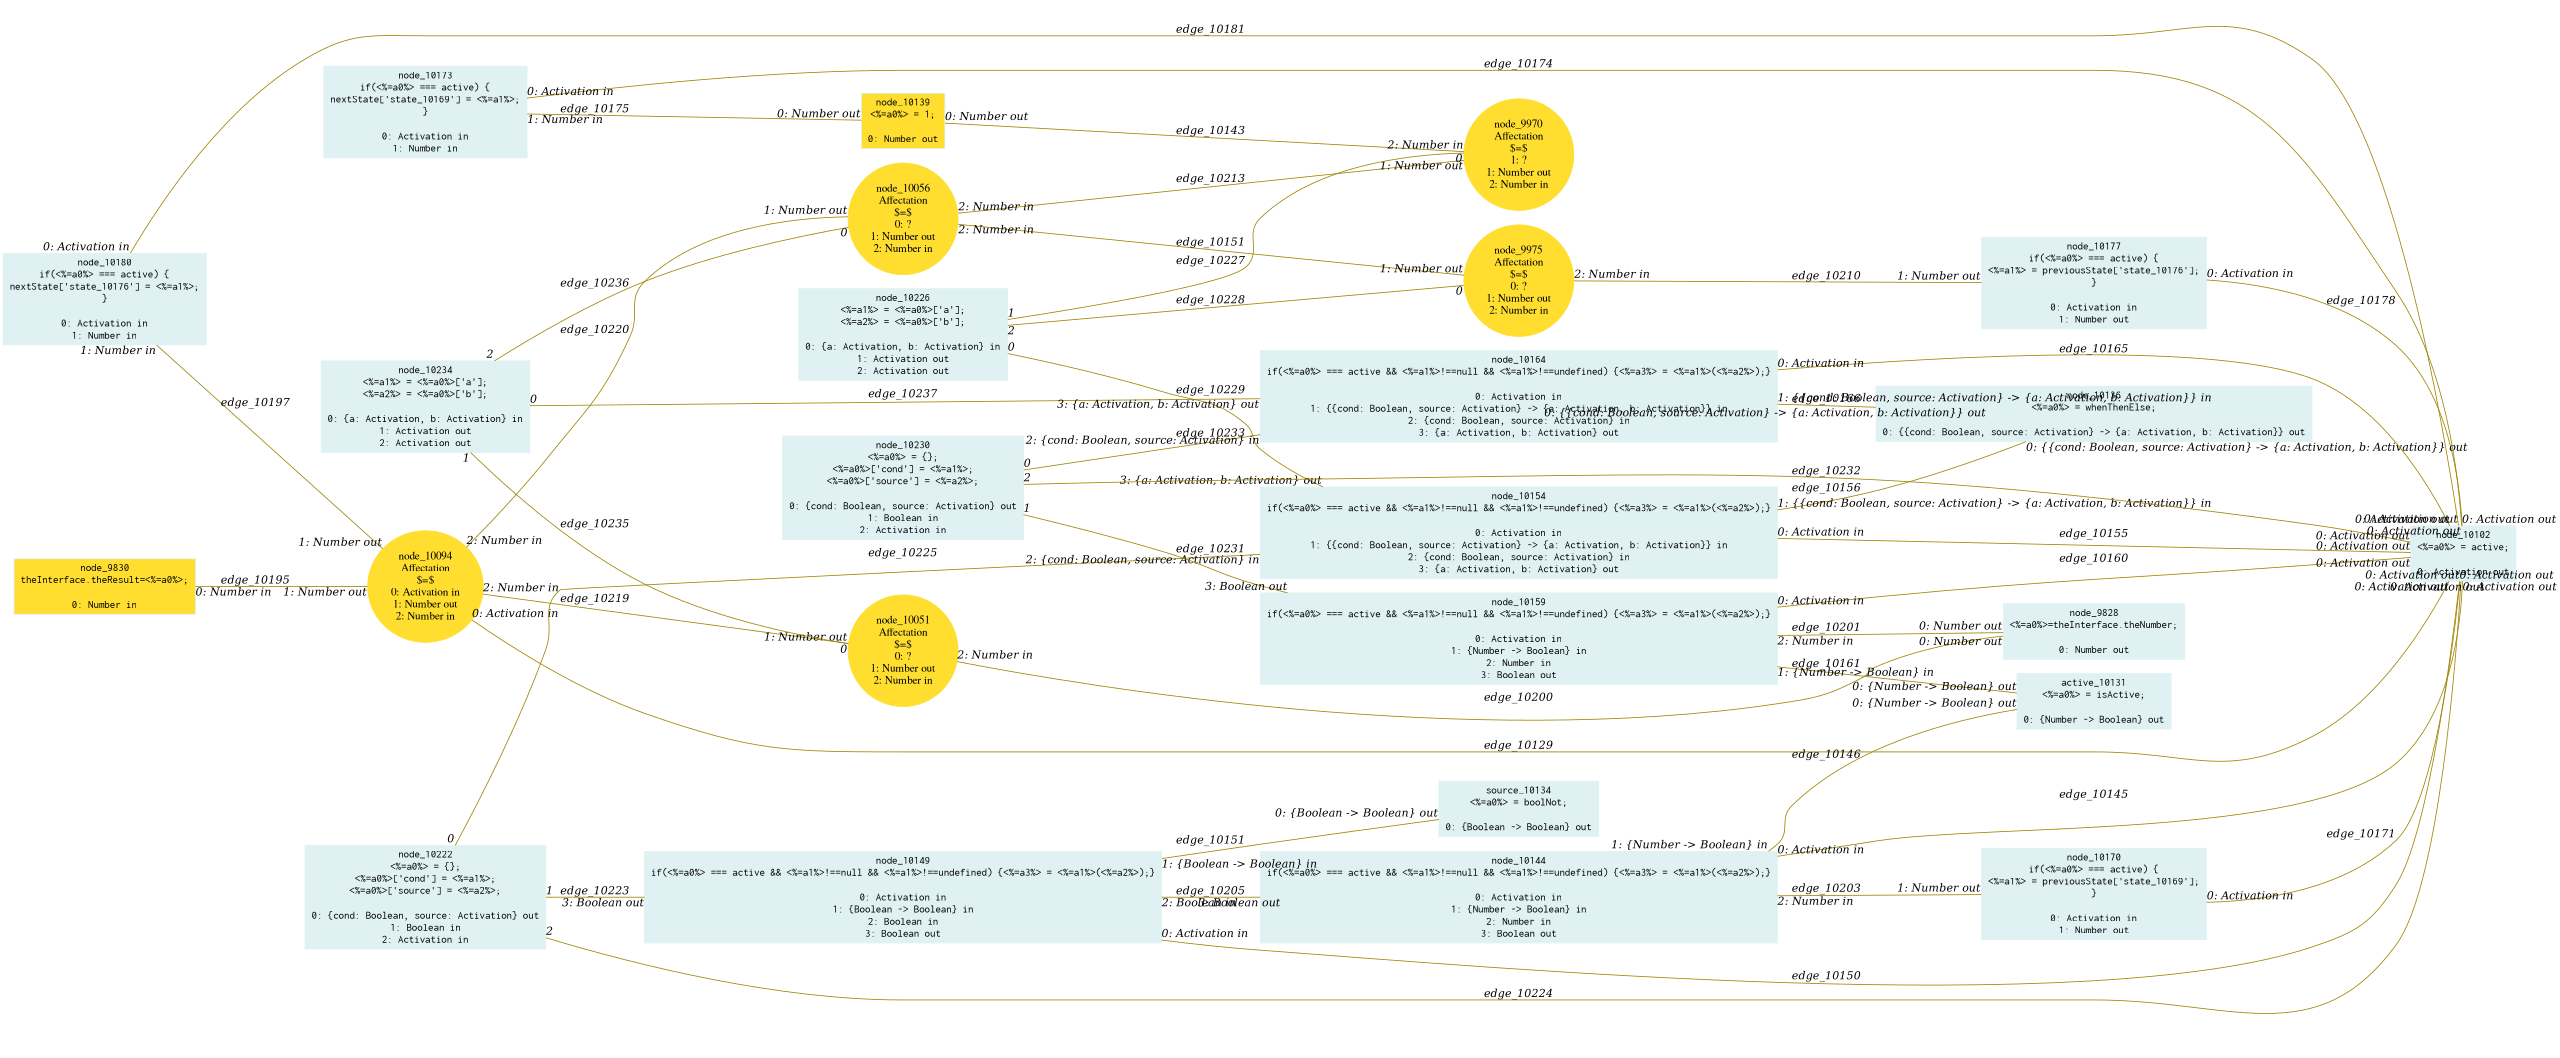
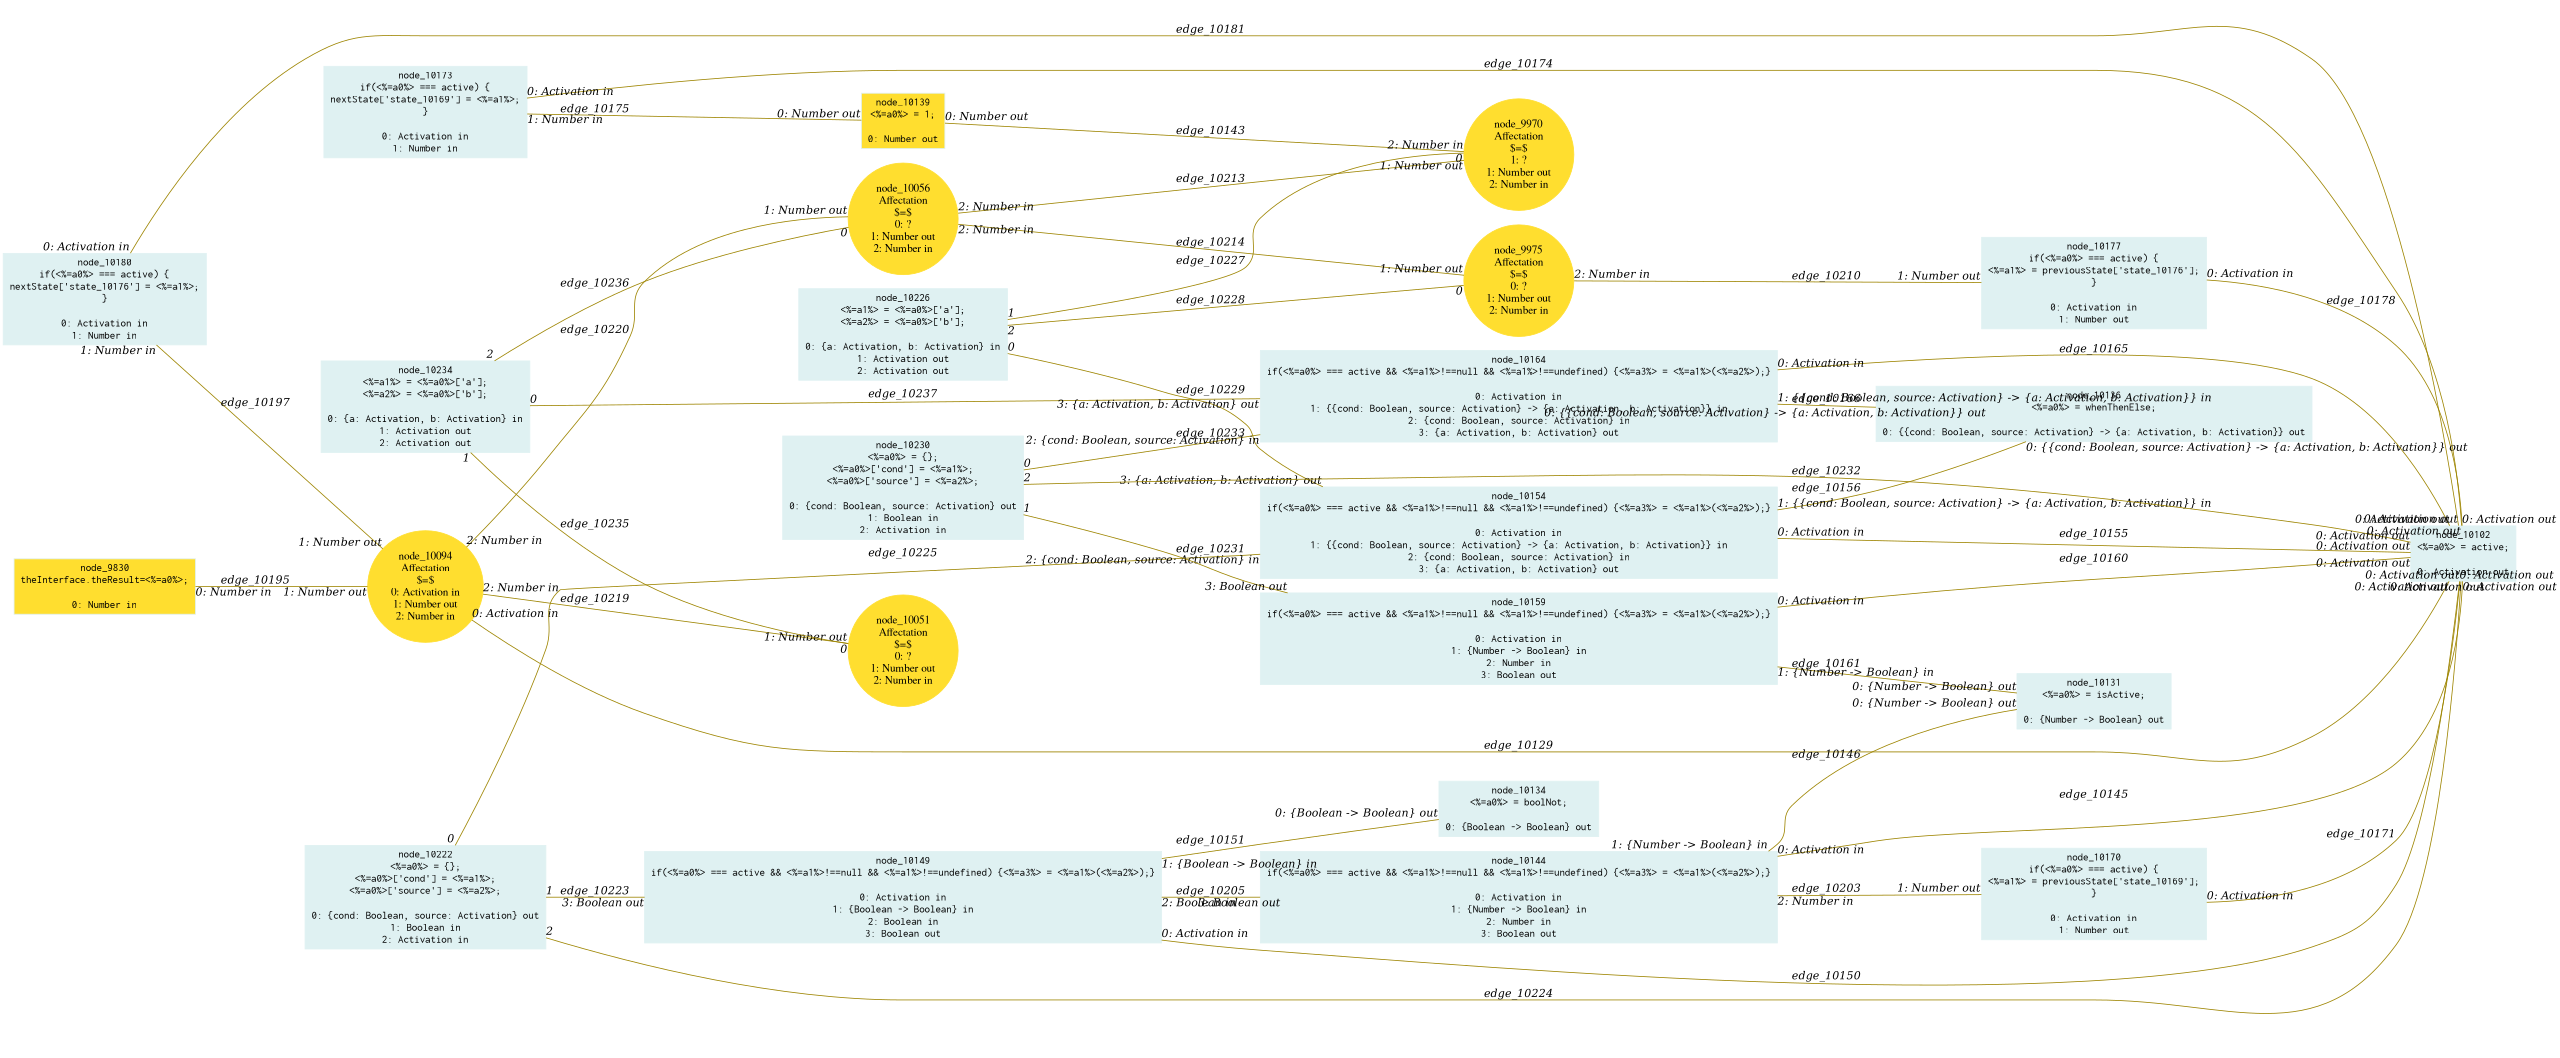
  digraph {
    rankdir=LR
    node [color="#dff1f2" fontname=Courier shape=box style=filled]
    edge [arrowHead=none arrowsize=1 color="#9d8400" dir=none fontname="Times-Italic" headlabel="0: Activation out" taillabel="0: Activation in"]
-   n1 [label="node_9828\n<%=a0%>=theInterface.theNumber;\n\n0: Number out"]
    n2 [fillcolor="#ffde2f" label="node_9830\ntheInterface.theResult=<%=a0%>;\n\n0: Number in"]
    n3 [color="#ffde2f" fontname=Times label="node_10094\nAffectation\n$=$\n0: Activation in\n1: Number out\n2: Number in" shape=ellipse]
    n4 [color="#ffde2f" fontname=Times label="node_10051\nAffectation\n$=$\n0: ?\n1: Number out\n2: Number in" shape=ellipse]
    n5 [color="#ffde2f" fontname=Times label="node_10056\nAffectation\n$=$\n0: ?\n1: Number out\n2: Number in" shape=ellipse]
    n6 [color="#ffde2f" fontname=Times label="node_9970\nAffectation\n$=$\n1: ?\n1: Number out\n2: Number in" shape=ellipse]
    n7 [color="#ffde2f" fontname=Times label="node_9975\nAffectation\n$=$\n0: ?\n1: Number out\n2: Number in" shape=ellipse]
    n8 [label="node_10177\nif(<%=a0%> === active) {\n<%=a1%> = previousState['state_10176'];\n}\n\n0: Activation in\n1: Number out"]
    n9 [label="node_10102\n<%=a0%> = active;\n\n0: Activation out"]
-   n10 [label="active_10131\n<%=a0%> = isActive;\n\n0: {Number -> Boolean} out"]
-   n11 [label="source_10134\n<%=a0%> = boolNot;\n\n0: {Boolean -> Boolean} out"]
+   n10 [label="node_10131\n<%=a0%> = isActive;\n\n0: {Number -> Boolean} out"]
+   n11 [label="node_10134\n<%=a0%> = boolNot;\n\n0: {Boolean -> Boolean} out"]
    n12 [label="node_10136\n<%=a0%> = whenThenElse;\n\n0: {{cond: Boolean, source: Activation} -> {a: Activation, b: Activation}} out"]
    n13 [fillcolor="#ffde2f" label="node_10139\n<%=a0%> = 1;\n\n0: Number out"]
    n14 [label="node_10144\nif(<%=a0%> === active && <%=a1%>!==null && <%=a1%>!==undefined) {<%=a3%> = <%=a1%>(<%=a2%>);}\n\n0: Activation in\n1: {Number -> Boolean} in\n2: Number in\n3: Boolean out"]
    n15 [label="node_10170\nif(<%=a0%> === active) {\n<%=a1%> = previousState['state_10169'];\n}\n\n0: Activation in\n1: Number out"]
    n16 [label="node_10149\nif(<%=a0%> === active && <%=a1%>!==null && <%=a1%>!==undefined) {<%=a3%> = <%=a1%>(<%=a2%>);}\n\n0: Activation in\n1: {Boolean -> Boolean} in\n2: Boolean in\n3: Boolean out"]
    n17 [label="node_10154\nif(<%=a0%> === active && <%=a1%>!==null && <%=a1%>!==undefined) {<%=a3%> = <%=a1%>(<%=a2%>);}\n\n0: Activation in\n1: {{cond: Boolean, source: Activation} -> {a: Activation, b: Activation}} in\n2: {cond: Boolean, source: Activation} in\n3: {a: Activation, b: Activation} out"]
    n18 [label="node_10159\nif(<%=a0%> === active && <%=a1%>!==null && <%=a1%>!==undefined) {<%=a3%> = <%=a1%>(<%=a2%>);}\n\n0: Activation in\n1: {Number -> Boolean} in\n2: Number in\n3: Boolean out"]
    n19 [label="node_10164\nif(<%=a0%> === active && <%=a1%>!==null && <%=a1%>!==undefined) {<%=a3%> = <%=a1%>(<%=a2%>);}\n\n0: Activation in\n1: {{cond: Boolean, source: Activation} -> {a: Activation, b: Activation}} in\n2: {cond: Boolean, source: Activation} in\n3: {a: Activation, b: Activation} out"]
    n20 [label="node_10173\nif(<%=a0%> === active) {\nnextState['state_10169'] = <%=a1%>;\n}\n\n0: Activation in\n1: Number in"]
    n21 [label="node_10180\nif(<%=a0%> === active) {\nnextState['state_10176'] = <%=a1%>;\n}\n\n0: Activation in\n1: Number in"]
    n22 [label="node_10222\n<%=a0%> = {};\n<%=a0%>['cond'] = <%=a1%>;\n<%=a0%>['source'] = <%=a2%>;\n\n0: {cond: Boolean, source: Activation} out\n1: Boolean in\n2: Activation in"]
    n23 [label="node_10226\n<%=a1%> = <%=a0%>['a'];\n<%=a2%> = <%=a0%>['b'];\n\n0: {a: Activation, b: Activation} in\n1: Activation out\n2: Activation out"]
    n24 [label="node_10230\n<%=a0%> = {};\n<%=a0%>['cond'] = <%=a1%>;\n<%=a0%>['source'] = <%=a2%>;\n\n0: {cond: Boolean, source: Activation} out\n1: Boolean in\n2: Activation in"]
    n25 [label="node_10234\n<%=a1%> = <%=a0%>['a'];\n<%=a2%> = <%=a0%>['b'];\n\n0: {a: Activation, b: Activation} in\n1: Activation out\n2: Activation out"]
    n2 -> n3 [headlabel="1: Number out" label=edge_10195 taillabel="0: Number in"]
    n3 -> n4 [headlabel="1: Number out" label=edge_10219 taillabel="2: Number in"]
    n3 -> n5 [headlabel="1: Number out" label=edge_10220 taillabel="2: Number in"]
-   n4 -> n1 [headlabel="0: Number out" label=edge_10200 taillabel="2: Number in"]
    n5 -> n6 [headlabel="1: Number out" label=edge_10213 taillabel="2: Number in"]
-   n5 -> n7 [headlabel="1: Number out" label=edge_10151 taillabel="2: Number in"]
+   n5 -> n7 [headlabel="1: Number out" label=edge_10214 taillabel="2: Number in"]
    n7 -> n8 [headlabel="1: Number out" label=edge_10210 taillabel="2: Number in"]
    n8 -> n9 [label=edge_10178]
    n9 -> n3 [headlabel="0: Activation in" label=edge_10129 taillabel="0: Activation out"]
    n13 -> n6 [headlabel="2: Number in" label=edge_10143 taillabel="0: Number out"]
    n14 -> n9 [label=edge_10145]
    n14 -> n10 [headlabel="0: {Number -> Boolean} out" label=edge_10146 taillabel="1: {Number -> Boolean} in"]
    n14 -> n15 [headlabel="1: Number out" label=edge_10203 taillabel="2: Number in"]
    n15 -> n9 [label=edge_10171]
    n16 -> n9 [label=edge_10150]
    n16 -> n11 [headlabel="0: {Boolean -> Boolean} out" label=edge_10151 taillabel="1: {Boolean -> Boolean} in"]
    n16 -> n14 [headlabel="3: Boolean out" label=edge_10205 taillabel="2: Boolean in"]
    n17 -> n9 [label=edge_10155]
    n17 -> n12 [headlabel="0: {{cond: Boolean, source: Activation} -> {a: Activation, b: Activation}} out" label=edge_10156 taillabel="1: {{cond: Boolean, source: Activation} -> {a: Activation, b: Activation}} in"]
-   n18 -> n1 [headlabel="0: Number out" label=edge_10201 taillabel="2: Number in"]
    n18 -> n9 [label=edge_10160]
    n18 -> n10 [headlabel="0: {Number -> Boolean} out" label=edge_10161 taillabel="1: {Number -> Boolean} in"]
    n19 -> n9 [label=edge_10165]
    n19 -> n12 [headlabel="0: {{cond: Boolean, source: Activation} -> {a: Activation, b: Activation}} out" label=edge_10166 taillabel="1: {{cond: Boolean, source: Activation} -> {a: Activation, b: Activation}} in"]
    n20 -> n9 [label=edge_10174]
    n20 -> n13 [headlabel="0: Number out" label=edge_10175 taillabel="1: Number in"]
    n21 -> n3 [headlabel="1: Number out" label=edge_10197 taillabel="1: Number in"]
    n21 -> n9 [label=edge_10181]
    n22 -> n9 [label=edge_10224 taillabel=2]
    n22 -> n16 [headlabel="3: Boolean out" label=edge_10223 taillabel=1]
    n22 -> n17 [headlabel="2: {cond: Boolean, source: Activation} in" label=edge_10225 taillabel=0]
    n23 -> n6 [headlabel=0 label=edge_10227 taillabel=1]
    n23 -> n7 [headlabel=0 label=edge_10228 taillabel=2]
    n23 -> n17 [headlabel="3: {a: Activation, b: Activation} out" label=edge_10229 taillabel=0]
    n24 -> n9 [label=edge_10232 taillabel=2]
    n24 -> n18 [headlabel="3: Boolean out" label=edge_10231 taillabel=1]
    n24 -> n19 [headlabel="2: {cond: Boolean, source: Activation} in" label=edge_10233 taillabel=0]
    n25 -> n4 [headlabel=0 label=edge_10235 taillabel=1]
    n25 -> n5 [headlabel=0 label=edge_10236 taillabel=2]
    n25 -> n19 [headlabel="3: {a: Activation, b: Activation} out" label=edge_10237 taillabel=0]
  }
